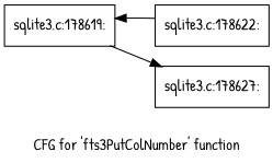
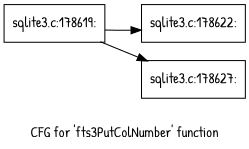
  digraph {
    fontname="Patrick Hand"
    label="CFG for 'fts3PutColNumber' function"
    rankdir=LR
    node [fontname="Patrick Hand" shape=record]
    edge [fontname="Patrick Hand"]
    n1 [label="{sqlite3.c:178619:}"]
    n2 [label="{sqlite3.c:178622:}"]
    n3 [label="{sqlite3.c:178627:}"]
-   n2 -> n1
+   n1 -> n2
    n1 -> n3
  }
